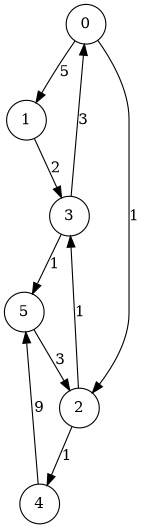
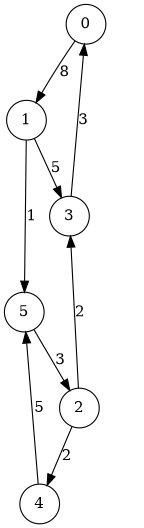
  digraph {
    node [shape=circle]
    n1 [label=0]
    n2 [label=1]
    n3 [label=2]
    n4 [label=3]
    n5 [label=4]
    n6 [label=5]
-   n1 -> n2 [label=5]
-   n1 -> n3 [label=1]
-   n2 -> n4 [label=2]
-   n3 -> n4 [label=1]
-   n3 -> n5 [label=1]
+   n1 -> n2 [label=8]
+   n2 -> n4 [label=5]
+   n3 -> n4 [label=2]
+   n3 -> n5 [label=2]
    n4 -> n1 [label=3]
-   n4 -> n6 [label=1]
-   n5 -> n6 [label=9]
+   n2 -> n6 [label=1]
+   n5 -> n6 [label=5]
    n6 -> n3 [label=3]
  }
